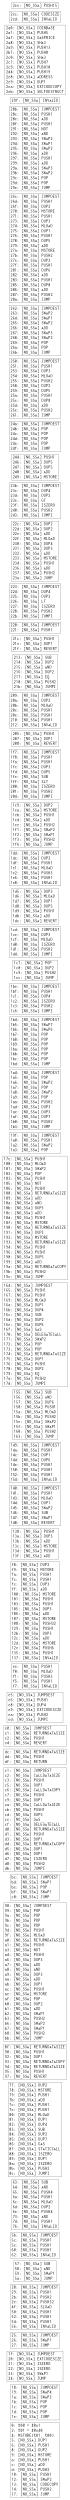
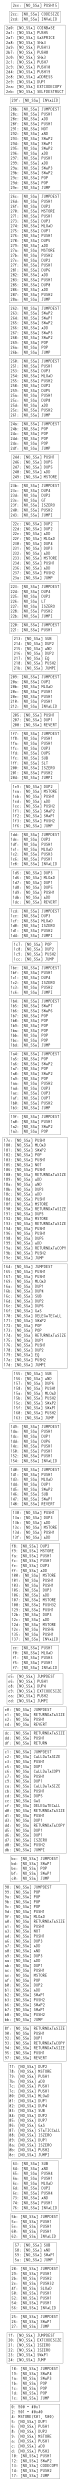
  digraph {
    rankdir=LR
    node [fontname=Courier fontsize=30.0 rank=same shape=box]
    n1 [label="0: %00 = #0x1\l2: %01 = #0x40\l4: MSTORE(%01, %00)\l5: [NO_SSA] DUP1\l6: [NO_SSA] PUSH1\l8: [NO_SSA] DUP2\l9: [NO_SSA] MSTORE\la: [NO_SSA] PUSH1\lc: [NO_SSA] ADD\ld: [NO_SSA] PUSH2\l10: [NO_SSA] PUSH1\l12: [NO_SSA] SWAP2\l13: [NO_SSA] CODECOPY\l14: [NO_SSA] PUSH2\l17: [NO_SSA] JUMP\l"]
    n2 [label="18: [NO_SSA] JUMPDEST\l19: [NO_SSA] SWAP4\l1a: [NO_SSA] SWAP3\l1b: [NO_SSA] POP\l1c: [NO_SSA] POP\l1d: [NO_SSA] POP\l1e: [NO_SSA] JUMP\l"]
    n3 [label="1f: [NO_SSA] JUMPDEST\l20: [NO_SSA] EXTCODESIZE\l21: [NO_SSA] ISZERO\l22: [NO_SSA] ISZERO\l23: [NO_SSA] SWAP1\l24: [NO_SSA] JUMP\l"]
    n4 [label="25: [NO_SSA] JUMPDEST\l26: [NO_SSA] SWAP1\l27: [NO_SSA] JUMP\l"]
    n5 [label="28: [NO_SSA] JUMPDEST\l29: [NO_SSA] PUSH1\l2b: [NO_SSA] PUSH2\l2e: [NO_SSA] PUSH32\l4f: [NO_SSA] SLOAD\l50: [NO_SSA] PUSH1\l52: [NO_SSA] PUSH1\l54: [NO_SSA] PUSH1\l56: [NO_SSA] INVALID\l"]
    n6 [label="57: [NO_SSA] SUB\l58: [NO_SSA] AND\l59: [NO_SSA] SWAP1\l5a: [NO_SSA] JUMP\l"]
    n7 [label="5b: [NO_SSA] JUMPDEST\l5c: [NO_SSA] PUSH1\l5e: [NO_SSA] PUSH1\l60: [NO_SSA] PUSH1\l62: [NO_SSA] INVALID\l"]
    n8 [label="63: [NO_SSA] SUB\l64: [NO_SSA] AND\l65: [NO_SSA] PUSH4\l6a: [NO_SSA] PUSH1\l6c: [NO_SSA] MLOAD\l6d: [NO_SSA] DUP2\l6e: [NO_SSA] PUSH4\l73: [NO_SSA] AND\l74: [NO_SSA] PUSH1\l76: [NO_SSA] INVALID\l"]
    n9 [label="77: [NO_SSA] DUP2\l78: [NO_SSA] MSTORE\l79: [NO_SSA] PUSH1\l7b: [NO_SSA] ADD\l7c: [NO_SSA] PUSH1\l7e: [NO_SSA] PUSH1\l80: [NO_SSA] MLOAD\l81: [NO_SSA] DUP1\l82: [NO_SSA] DUP4\l83: [NO_SSA] SUB\l84: [NO_SSA] DUP2\l85: [NO_SSA] DUP7\l86: [NO_SSA] GAS\l87: [NO_SSA] STATICCALL\l88: [NO_SSA] ISZERO\l89: [NO_SSA] DUP1\l8a: [NO_SSA] ISZERO\l8b: [NO_SSA] PUSH2\l8e: [NO_SSA] JUMPI\l"]
    n10 [label="8f: [NO_SSA] RETURNDATASIZE\l90: [NO_SSA] PUSH1\l92: [NO_SSA] DUP1\l93: [NO_SSA] RETURNDATACOPY\l94: [NO_SSA] RETURNDATASIZE\l95: [NO_SSA] PUSH1\l97: [NO_SSA] REVERT\l"]
    n11 [label="98: [NO_SSA] JUMPDEST\l99: [NO_SSA] POP\l9a: [NO_SSA] POP\l9b: [NO_SSA] POP\l9c: [NO_SSA] POP\l9d: [NO_SSA] PUSH1\l9f: [NO_SSA] MLOAD\la0: [NO_SSA] RETURNDATASIZE\la1: [NO_SSA] PUSH1\la3: [NO_SSA] NOT\la4: [NO_SSA] PUSH1\la6: [NO_SSA] DUP3\la7: [NO_SSA] ADD\la8: [NO_SSA] AND\la9: [NO_SSA] DUP3\laa: [NO_SSA] ADD\lab: [NO_SSA] DUP1\lac: [NO_SSA] PUSH1\lae: [NO_SSA] MSTORE\laf: [NO_SSA] POP\lb0: [NO_SSA] DUP2\lb1: [NO_SSA] ADD\lb2: [NO_SSA] SWAP1\lb3: [NO_SSA] PUSH2\lb6: [NO_SSA] SWAP2\lb7: [NO_SSA] SWAP1\lb8: [NO_SSA] PUSH2\lbb: [NO_SSA] JUMP\l"]
    n12 [label="bc: [NO_SSA] JUMPDEST\lbd: [NO_SSA] SWAP1\lbe: [NO_SSA] POP\lbf: [NO_SSA] SWAP1\lc0: [NO_SSA] JUMP\l"]
    n13 [label="c1: [NO_SSA] JUMPDEST\lc2: [NO_SSA] CALLDATASIZE\lc3: [NO_SSA] PUSH1\lc5: [NO_SSA] DUP1\lc6: [NO_SSA] CALLDATACOPY\lc7: [NO_SSA] PUSH1\lc9: [NO_SSA] DUP1\lca: [NO_SSA] CALLDATASIZE\lcb: [NO_SSA] PUSH1\lcd: [NO_SSA] DUP5\lce: [NO_SSA] GAS\lcf: [NO_SSA] DELEGATECALL\ld0: [NO_SSA] RETURNDATASIZE\ld1: [NO_SSA] PUSH1\ld3: [NO_SSA] DUP1\ld4: [NO_SSA] RETURNDATACOPY\ld5: [NO_SSA] DUP1\ld6: [NO_SSA] DUP1\ld7: [NO_SSA] ISZERO\ld8: [NO_SSA] PUSH2\ldb: [NO_SSA] JUMPI\l"]
    n14 [label="dc: [NO_SSA] RETURNDATASIZE\ldd: [NO_SSA] PUSH1\ldf: [NO_SSA] RETURN\l"]
    n15 [label="e0: [NO_SSA] JUMPDEST\le1: [NO_SSA] RETURNDATASIZE\le2: [NO_SSA] PUSH1\le4: [NO_SSA] REVERT\l"]
    n16 [label="e5: [NO_SSA] JUMPDEST\le6: [NO_SSA] PUSH1\le8: [NO_SSA] DUP4\le9: [NO_SSA] EXTCODESIZE\lea: [NO_SSA] PUSH2\led: [NO_SSA] JUMPI\l"]
    n17 [label="ee: [NO_SSA] PUSH1\lf0: [NO_SSA] MLOAD\lf1: [NO_SSA] PUSH3\lf5: [NO_SSA] PUSH1\lf7: [NO_SSA] INVALID\l"]
    n18 [label="f8: [NO_SSA] DUP2\lf9: [NO_SSA] MSTORE\lfa: [NO_SSA] PUSH1\lfc: [NO_SSA] PUSH1\lfe: [NO_SSA] DUP3\lff: [NO_SSA] ADD\l100: [NO_SSA] MSTORE\l101: [NO_SSA] PUSH1\l103: [NO_SSA] PUSH1\l105: [NO_SSA] DUP3\l106: [NO_SSA] ADD\l107: [NO_SSA] MSTORE\l108: [NO_SSA] PUSH32\l129: [NO_SSA] PUSH1\l12b: [NO_SSA] DUP3\l12c: [NO_SSA] ADD\l12d: [NO_SSA] MSTORE\l12e: [NO_SSA] PUSH6\l135: [NO_SSA] PUSH1\l137: [NO_SSA] INVALID\l"]
    n19 [label="138: [NO_SSA] PUSH1\l13a: [NO_SSA] DUP3\l13b: [NO_SSA] ADD\l13c: [NO_SSA] MSTORE\l13d: [NO_SSA] PUSH1\l13f: [NO_SSA] ADD\l"]
    n20 [label="140: [NO_SSA] JUMPDEST\l141: [NO_SSA] PUSH1\l143: [NO_SSA] MLOAD\l144: [NO_SSA] DUP1\l145: [NO_SSA] SWAP2\l146: [NO_SSA] SUB\l147: [NO_SSA] SWAP1\l148: [NO_SSA] REVERT\l"]
    n21 [label="149: [NO_SSA] JUMPDEST\l14a: [NO_SSA] PUSH1\l14c: [NO_SSA] DUP1\l14d: [NO_SSA] DUP6\l14e: [NO_SSA] PUSH1\l150: [NO_SSA] PUSH1\l152: [NO_SSA] PUSH1\l154: [NO_SSA] INVALID\l"]
    n22 [label="155: [NO_SSA] SUB\l156: [NO_SSA] AND\l157: [NO_SSA] DUP6\l158: [NO_SSA] PUSH1\l15a: [NO_SSA] MLOAD\l15b: [NO_SSA] PUSH2\l15e: [NO_SSA] SWAP2\l15f: [NO_SSA] SWAP1\l160: [NO_SSA] PUSH2\l163: [NO_SSA] JUMP\l"]
    n23 [label="164: [NO_SSA] JUMPDEST\l165: [NO_SSA] PUSH1\l167: [NO_SSA] PUSH1\l169: [NO_SSA] MLOAD\l16a: [NO_SSA] DUP1\l16b: [NO_SSA] DUP4\l16c: [NO_SSA] SUB\l16d: [NO_SSA] DUP2\l16e: [NO_SSA] DUP6\l16f: [NO_SSA] GAS\l170: [NO_SSA] DELEGATECALL\l171: [NO_SSA] SWAP2\l172: [NO_SSA] POP\l173: [NO_SSA] POP\l174: [NO_SSA] RETURNDATASIZE\l175: [NO_SSA] DUP1\l176: [NO_SSA] PUSH1\l178: [NO_SSA] DUP2\l179: [NO_SSA] EQ\l17a: [NO_SSA] PUSH2\l17d: [NO_SSA] JUMPI\l"]
    n24 [label="17e: [NO_SSA] PUSH1\l180: [NO_SSA] MLOAD\l181: [NO_SSA] SWAP2\l182: [NO_SSA] POP\l183: [NO_SSA] PUSH1\l185: [NO_SSA] NOT\l186: [NO_SSA] PUSH1\l188: [NO_SSA] RETURNDATASIZE\l189: [NO_SSA] ADD\l18a: [NO_SSA] AND\l18b: [NO_SSA] DUP3\l18c: [NO_SSA] ADD\l18d: [NO_SSA] PUSH1\l18f: [NO_SSA] MSTORE\l190: [NO_SSA] RETURNDATASIZE\l191: [NO_SSA] DUP3\l192: [NO_SSA] MSTORE\l193: [NO_SSA] RETURNDATASIZE\l194: [NO_SSA] PUSH1\l196: [NO_SSA] PUSH1\l198: [NO_SSA] DUP5\l199: [NO_SSA] ADD\l19a: [NO_SSA] RETURNDATACOPY\l19b: [NO_SSA] PUSH2\l19e: [NO_SSA] JUMP\l"]
    n25 [label="19f: [NO_SSA] JUMPDEST\l1a0: [NO_SSA] PUSH1\l1a2: [NO_SSA] SWAP2\l1a3: [NO_SSA] POP\l"]
    n26 [label="1a4: [NO_SSA] JUMPDEST\l1a5: [NO_SSA] POP\l1a6: [NO_SSA] SWAP2\l1a7: [NO_SSA] POP\l1a8: [NO_SSA] SWAP2\l1a9: [NO_SSA] POP\l1aa: [NO_SSA] PUSH2\l1ad: [NO_SSA] DUP3\l1ae: [NO_SSA] DUP3\l1af: [NO_SSA] DUP7\l1b0: [NO_SSA] PUSH2\l1b3: [NO_SSA] JUMP\l"]
    n27 [label="1b4: [NO_SSA] JUMPDEST\l1b5: [NO_SSA] SWAP7\l1b6: [NO_SSA] SWAP6\l1b7: [NO_SSA] POP\l1b8: [NO_SSA] POP\l1b9: [NO_SSA] POP\l1ba: [NO_SSA] POP\l1bb: [NO_SSA] POP\l1bc: [NO_SSA] POP\l1bd: [NO_SSA] JUMP\l"]
    n28 [label="1be: [NO_SSA] JUMPDEST\l1bf: [NO_SSA] PUSH1\l1c1: [NO_SSA] DUP4\l1c2: [NO_SSA] ISZERO\l1c3: [NO_SSA] PUSH2\l1c6: [NO_SSA] JUMPI\l"]
    n29 [label="1c7: [NO_SSA] POP\l1c8: [NO_SSA] DUP2\l1c9: [NO_SSA] PUSH2\l1cc: [NO_SSA] JUMP\l"]
    n30 [label="1cd: [NO_SSA] JUMPDEST\l1ce: [NO_SSA] DUP3\l1cf: [NO_SSA] MLOAD\l1d0: [NO_SSA] ISZERO\l1d1: [NO_SSA] PUSH2\l1d4: [NO_SSA] JUMPI\l"]
    n31 [label="1d5: [NO_SSA] DUP3\l1d6: [NO_SSA] MLOAD\l1d7: [NO_SSA] DUP1\l1d8: [NO_SSA] DUP5\l1d9: [NO_SSA] PUSH1\l1db: [NO_SSA] ADD\l1dc: [NO_SSA] REVERT\l"]
    n32 [label="1dd: [NO_SSA] JUMPDEST\l1de: [NO_SSA] DUP2\l1df: [NO_SSA] PUSH1\l1e1: [NO_SSA] MLOAD\l1e2: [NO_SSA] PUSH3\l1e6: [NO_SSA] PUSH1\l1e8: [NO_SSA] INVALID\l"]
    n33 [label="1e9: [NO_SSA] DUP2\l1ea: [NO_SSA] MSTORE\l1eb: [NO_SSA] PUSH1\l1ed: [NO_SSA] ADD\l1ee: [NO_SSA] PUSH2\l1f1: [NO_SSA] SWAP2\l1f2: [NO_SSA] SWAP1\l1f3: [NO_SSA] PUSH2\l1f6: [NO_SSA] JUMP\l"]
    n34 [label="1f7: [NO_SSA] JUMPDEST\l1f8: [NO_SSA] PUSH1\l1fa: [NO_SSA] PUSH1\l1fc: [NO_SSA] DUP3\l1fd: [NO_SSA] DUP5\l1fe: [NO_SSA] SUB\l1ff: [NO_SSA] SLT\l200: [NO_SSA] ISZERO\l201: [NO_SSA] PUSH2\l204: [NO_SSA] JUMPI\l"]
    n35 [label="205: [NO_SSA] PUSH1\l207: [NO_SSA] DUP1\l208: [NO_SSA] REVERT\l"]
    n36 [label="209: [NO_SSA] JUMPDEST\l20a: [NO_SSA] DUP2\l20b: [NO_SSA] MLOAD\l20c: [NO_SSA] PUSH1\l20e: [NO_SSA] PUSH1\l210: [NO_SSA] PUSH1\l212: [NO_SSA] INVALID\l"]
    n37 [label="213: [NO_SSA] SUB\l214: [NO_SSA] DUP2\l215: [NO_SSA] AND\l216: [NO_SSA] DUP2\l217: [NO_SSA] EQ\l218: [NO_SSA] PUSH2\l21b: [NO_SSA] JUMPI\l"]
-   n38 [label="21c: [NO_SSA] PUSH1\l21e: [NO_SSA] DUP1\l21f: [NO_SSA] REVERT\l"]
    n39 [label="220: [NO_SSA] JUMPDEST\l221: [NO_SSA] PUSH1\l"]
    n40 [label="223: [NO_SSA] JUMPDEST\l224: [NO_SSA] DUP4\l225: [NO_SSA] DUP2\l226: [NO_SSA] LT\l227: [NO_SSA] ISZERO\l228: [NO_SSA] PUSH2\l22b: [NO_SSA] JUMPI\l"]
    n41 [label="22c: [NO_SSA] DUP2\l22d: [NO_SSA] DUP2\l22e: [NO_SSA] ADD\l22f: [NO_SSA] MLOAD\l230: [NO_SSA] DUP4\l231: [NO_SSA] DUP3\l232: [NO_SSA] ADD\l233: [NO_SSA] MSTORE\l234: [NO_SSA] PUSH1\l236: [NO_SSA] ADD\l237: [NO_SSA] PUSH2\l23a: [NO_SSA] JUMP\l"]
    n42 [label="23b: [NO_SSA] JUMPDEST\l23c: [NO_SSA] DUP4\l23d: [NO_SSA] DUP2\l23e: [NO_SSA] GT\l23f: [NO_SSA] ISZERO\l240: [NO_SSA] PUSH2\l243: [NO_SSA] JUMPI\l"]
    n43 [label="244: [NO_SSA] PUSH1\l246: [NO_SSA] DUP5\l247: [NO_SSA] DUP5\l248: [NO_SSA] ADD\l249: [NO_SSA] MSTORE\l"]
    n44 [label="24a: [NO_SSA] JUMPDEST\l24b: [NO_SSA] POP\l24c: [NO_SSA] POP\l24d: [NO_SSA] POP\l24e: [NO_SSA] POP\l24f: [NO_SSA] JUMP\l"]
    n45 [label="250: [NO_SSA] JUMPDEST\l251: [NO_SSA] PUSH1\l253: [NO_SSA] DUP3\l254: [NO_SSA] MLOAD\l255: [NO_SSA] PUSH2\l258: [NO_SSA] DUP2\l259: [NO_SSA] DUP5\l25a: [NO_SSA] PUSH1\l25c: [NO_SSA] DUP8\l25d: [NO_SSA] ADD\l25e: [NO_SSA] PUSH2\l261: [NO_SSA] JUMP\l"]
    n46 [label="262: [NO_SSA] JUMPDEST\l263: [NO_SSA] SWAP2\l264: [NO_SSA] SWAP1\l265: [NO_SSA] SWAP2\l266: [NO_SSA] ADD\l267: [NO_SSA] SWAP3\l268: [NO_SSA] SWAP2\l269: [NO_SSA] POP\l26a: [NO_SSA] POP\l26b: [NO_SSA] JUMP\l"]
    n47 [label="26c: [NO_SSA] JUMPDEST\l26d: [NO_SSA] PUSH1\l26f: [NO_SSA] DUP2\l270: [NO_SSA] MSTORE\l271: [NO_SSA] PUSH1\l273: [NO_SSA] DUP3\l274: [NO_SSA] MLOAD\l275: [NO_SSA] DUP1\l276: [NO_SSA] PUSH1\l278: [NO_SSA] DUP5\l279: [NO_SSA] ADD\l27a: [NO_SSA] MSTORE\l27b: [NO_SSA] PUSH2\l27e: [NO_SSA] DUP2\l27f: [NO_SSA] PUSH1\l281: [NO_SSA] DUP6\l282: [NO_SSA] ADD\l283: [NO_SSA] PUSH1\l285: [NO_SSA] DUP8\l286: [NO_SSA] ADD\l287: [NO_SSA] PUSH2\l28a: [NO_SSA] JUMP\l"]
    n48 [label="28b: [NO_SSA] JUMPDEST\l28c: [NO_SSA] PUSH1\l28e: [NO_SSA] ADD\l28f: [NO_SSA] PUSH1\l291: [NO_SSA] NOT\l292: [NO_SSA] AND\l293: [NO_SSA] SWAP2\l294: [NO_SSA] SWAP1\l295: [NO_SSA] SWAP2\l296: [NO_SSA] ADD\l297: [NO_SSA] PUSH1\l299: [NO_SSA] ADD\l29a: [NO_SSA] SWAP3\l29b: [NO_SSA] SWAP2\l29c: [NO_SSA] POP\l29d: [NO_SSA] POP\l29e: [NO_SSA] JUMP\l"]
    n49 [label="29f: [NO_SSA] INVALID\l"]
    n50 [label="2a0: [NO_SSA] COINBASE\l2a1: [NO_SSA] PUSH5\l2a7: [NO_SSA] GASPRICE\l2a8: [NO_SSA] SHA3\l2a9: [NO_SSA] PUSH13\l2b7: [NO_SSA] PUSH8\l2c0: [NO_SSA] SHA3\l2c1: [NO_SSA] PUSH7\l2c9: [NO_SSA] PUSH10\l2d4: [NO_SSA] PUSH19\l2e8: [NO_SSA] ADDRESS\l2e9: [NO_SSA] DUP1\l2ea: [NO_SSA] EXTCODECOPY\l2eb: [NO_SSA] SELFDESTRUCT\l"]
    n51 [label="2ec: [NO_SSA] CODESIZE\l2ed: [NO_SSA] INVALID\l"]
    n52 [label="2ee: [NO_SSA] PUSH15\l"]
    subgraph sub_1 {
      n1
      n2
      n3
      n4
      n5
      n6
      n7
      n8
      n9
      n10
      n11
      n12
      n13
      n14
      n15
      n16
      n17
      n18
      n19
      n20
      n21
      n22
      n23
      n24
      n25
      n26
      n27
      n28
      n29
      n30
      n31
      n32
      n33
      n34
      n35
      n36
      n37
-     n38
      n39
      n40
      n41
      n42
      n43
      n44
      n45
      n46
      n47
      n48
      n49
      n50
      n51
      n52
    }
  }
